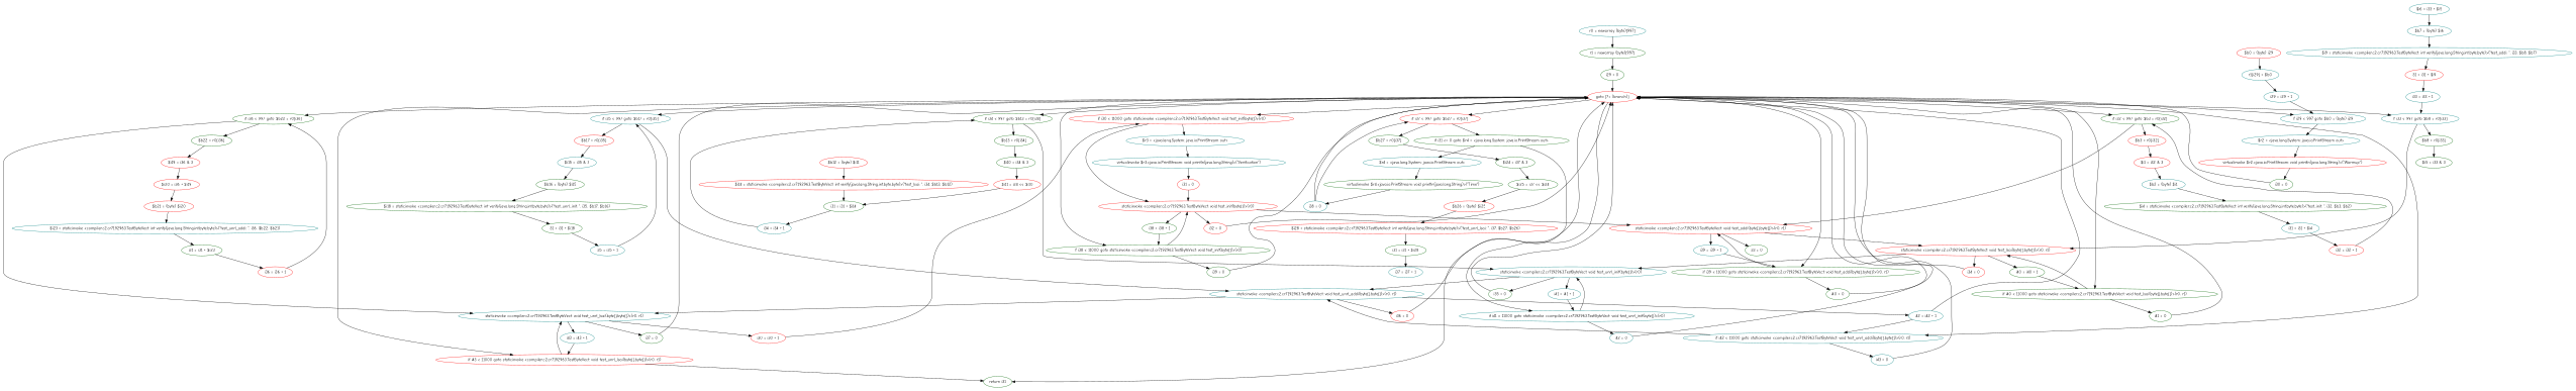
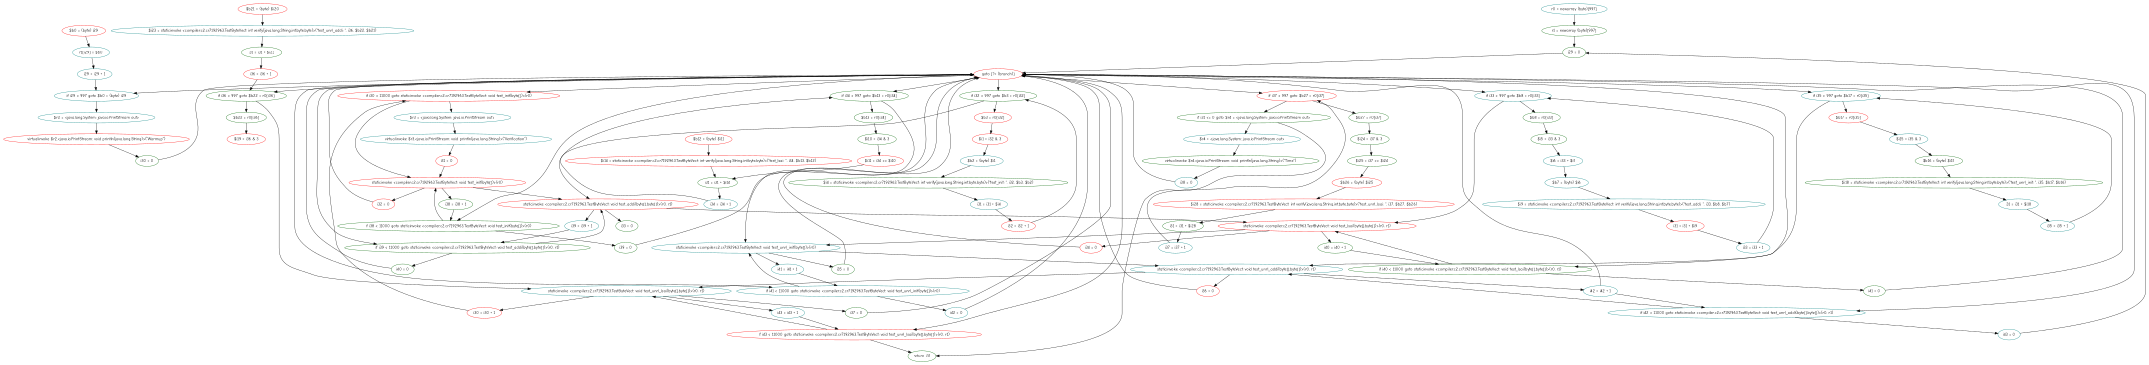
  digraph {
    fontname="Comic Neue"
    node [color=darkgreen fontname="Comic Neue"]
    edge [fontname="Comic Neue"]
    "r0 = newarray (byte)[997]" [color=teal]
    "r1 = newarray (byte)[997]"
    "i29 = 0"
    "goto [?= (branch)]" [color=red]
    "if i29 < 997 goto $b0 = (byte) i29" [color=teal]
    "if i30 < 11000 goto staticinvoke <compiler.c2.cr7192963.TestByteVect: void test_init(byte[])>(r0)" [color=red]
    "if i32 < 997 goto $b3 = r0[i32]"
    "if i33 < 997 goto $b8 = r0[i33]" [color=teal]
    "if i34 < 997 goto $b13 = r0[i34]"
    "if i35 < 997 goto $b17 = r0[i35]" [color=teal]
    "if i36 < 997 goto $b22 = r0[i36]"
    "if i37 < 997 goto $b27 = r0[i37]" [color=red]
    "if i38 < 11000 goto staticinvoke <compiler.c2.cr7192963.TestByteVect: void test_init(byte[])>(r0)"
    "if i39 < 11000 goto staticinvoke <compiler.c2.cr7192963.TestByteVect: void test_addi(byte[],byte[])>(r0, r1)"
    "if i40 < 11000 goto staticinvoke <compiler.c2.cr7192963.TestByteVect: void test_lsai(byte[],byte[])>(r0, r1)"
    "if i41 < 11000 goto staticinvoke <compiler.c2.cr7192963.TestByteVect: void test_unrl_init(byte[])>(r0)" [color=teal]
    "if i42 < 11000 goto staticinvoke <compiler.c2.cr7192963.TestByteVect: void test_unrl_addi(byte[],byte[])>(r0, r1)" [color=teal]
    "if i43 < 11000 goto staticinvoke <compiler.c2.cr7192963.TestByteVect: void test_unrl_lsai(byte[],byte[])>(r0, r1)" [color=red]
    "$r2 = <java.lang.System: java.io.PrintStream out>" [color=teal]
    "staticinvoke <compiler.c2.cr7192963.TestByteVect: void test_init(byte[])>(r0)" [color=red]
    "$r3 = <java.lang.System: java.io.PrintStream out>" [color=teal]
    "staticinvoke <compiler.c2.cr7192963.TestByteVect: void test_addi(byte[],byte[])>(r0, r1)" [color=red]
    "$b3 = r0[i32]" [color=red]
    "staticinvoke <compiler.c2.cr7192963.TestByteVect: void test_lsai(byte[],byte[])>(r0, r1)" [color=red]
    "$b8 = r0[i33]"
    "staticinvoke <compiler.c2.cr7192963.TestByteVect: void test_unrl_init(byte[])>(r0)" [color=teal]
    "$b13 = r0[i34]"
    "staticinvoke <compiler.c2.cr7192963.TestByteVect: void test_unrl_addi(byte[],byte[])>(r0, r1)" [color=teal]
    "$b17 = r0[i35]" [color=red]
    "staticinvoke <compiler.c2.cr7192963.TestByteVect: void test_unrl_lsai(byte[],byte[])>(r0, r1)" [color=teal]
    "$b22 = r0[i36]"
    "$b27 = r0[i37]"
    "if i31 <= 0 goto $r4 = <java.lang.System: java.io.PrintStream out>"
    "i39 = 0"
    "i40 = 0"
    "i41 = 0"
    "i42 = 0" [color=teal]
    "i43 = 0" [color=teal]
    "return i31"
    "$b0 = (byte) i29" [color=red]
    "r1[i29] = $b0" [color=teal]
    "i29 = i29 + 1" [color=teal]
    "virtualinvoke $r2.<java.io.PrintStream: void println(java.lang.String)>(\"Warmup\")" [color=red]
    "i30 = 0"
    "i32 = 0" [color=red]
    "i38 = i38 + 1"
    "i33 = 0"
    "i39 = i39 + 1" [color=teal]
    "i34 = 0" [color=red]
    "i40 = i40 + 1"
    "i35 = 0"
    "i41 = i41 + 1" [color=teal]
    "i36 = 0" [color=red]
    "i42 = i42 + 1" [color=teal]
    "i30 = i30 + 1" [color=red]
    "i37 = 0"
    "i43 = i43 + 1" [color=teal]
    "virtualinvoke $r3.<java.io.PrintStream: void println(java.lang.String)>(\"Verification\")" [color=teal]
    "i31 = 0" [color=red]
    "$i1 = i32 & 3" [color=red]
    "$b2 = (byte) $i1" [color=teal]
    "$i4 = staticinvoke <compiler.c2.cr7192963.TestByteVect: int verify(java.lang.String,int,byte,byte)>(\"test_init: \", i32, $b3, $b2)"
    "i31 = i31 + $i4" [color=teal]
    "i32 = i32 + 1" [color=red]
    "$i5 = i33 & 3"
    "$i6 = i33 + $i5" [color=teal]
    "$b7 = (byte) $i6" [color=teal]
    "$i9 = staticinvoke <compiler.c2.cr7192963.TestByteVect: int verify(java.lang.String,int,byte,byte)>(\"test_addi: \", i33, $b8, $b7)" [color=teal]
    "i31 = i31 + $i9" [color=red]
    "i33 = i33 + 1" [color=teal]
    "$i10 = i34 & 3"
    "$i11 = i34 << $i10" [color=red]
    "i31 = i31 + $i14"
    "$b12 = (byte) $i11" [color=red]
    "$i14 = staticinvoke <compiler.c2.cr7192963.TestByteVect: int verify(java.lang.String,int,byte,byte)>(\"test_lsai: \", i34, $b13, $b12)" [color=red]
    "i34 = i34 + 1" [color=teal]
    "$i15 = i35 & 3" [color=teal]
    "$b16 = (byte) $i15"
    "$i18 = staticinvoke <compiler.c2.cr7192963.TestByteVect: int verify(java.lang.String,int,byte,byte)>(\"test_unrl_init: \", i35, $b17, $b16)"
-   "i31 = i31 + $i18"
+   "i31 = i31 + $i18" [color=teal]
    "i35 = i35 + 1" [color=teal]
    "$i19 = i36 & 3" [color=red]
-   "$i20 = i36 + $i19" [color=red]
    "$b21 = (byte) $i20" [color=red]
    "$i23 = staticinvoke <compiler.c2.cr7192963.TestByteVect: int verify(java.lang.String,int,byte,byte)>(\"test_unrl_addi: \", i36, $b22, $b21)" [color=teal]
    "i31 = i31 + $i23"
    "i36 = i36 + 1" [color=red]
    "$i24 = i37 & 3"
    "$i25 = i37 << $i24"
    "$b26 = (byte) $i25" [color=red]
    "$i28 = staticinvoke <compiler.c2.cr7192963.TestByteVect: int verify(java.lang.String,int,byte,byte)>(\"test_unrl_lsai: \", i37, $b27, $b26)" [color=red]
    "i31 = i31 + $i28"
    "i37 = i37 + 1" [color=teal]
    "$r4 = <java.lang.System: java.io.PrintStream out>" [color=teal]
    "virtualinvoke $r4.<java.io.PrintStream: void println(java.lang.String)>(\"Time\")"
    "i38 = 0" [color=teal]
    "r0 = newarray (byte)[997]" -> "r1 = newarray (byte)[997]"
    "r1 = newarray (byte)[997]" -> "i29 = 0"
    "i29 = 0" -> "goto [?= (branch)]"
    "goto [?= (branch)]" -> "if i29 < 997 goto $b0 = (byte) i29"
    "goto [?= (branch)]" -> "if i30 < 11000 goto staticinvoke <compiler.c2.cr7192963.TestByteVect: void test_init(byte[])>(r0)"
    "goto [?= (branch)]" -> "if i32 < 997 goto $b3 = r0[i32]"
    "goto [?= (branch)]" -> "if i33 < 997 goto $b8 = r0[i33]"
    "goto [?= (branch)]" -> "if i34 < 997 goto $b13 = r0[i34]"
    "goto [?= (branch)]" -> "if i35 < 997 goto $b17 = r0[i35]"
    "goto [?= (branch)]" -> "if i36 < 997 goto $b22 = r0[i36]"
    "goto [?= (branch)]" -> "if i37 < 997 goto $b27 = r0[i37]"
    "goto [?= (branch)]" -> "if i38 < 11000 goto staticinvoke <compiler.c2.cr7192963.TestByteVect: void test_init(byte[])>(r0)"
    "goto [?= (branch)]" -> "if i39 < 11000 goto staticinvoke <compiler.c2.cr7192963.TestByteVect: void test_addi(byte[],byte[])>(r0, r1)"
    "goto [?= (branch)]" -> "if i40 < 11000 goto staticinvoke <compiler.c2.cr7192963.TestByteVect: void test_lsai(byte[],byte[])>(r0, r1)"
    "goto [?= (branch)]" -> "if i41 < 11000 goto staticinvoke <compiler.c2.cr7192963.TestByteVect: void test_unrl_init(byte[])>(r0)"
    "goto [?= (branch)]" -> "if i42 < 11000 goto staticinvoke <compiler.c2.cr7192963.TestByteVect: void test_unrl_addi(byte[],byte[])>(r0, r1)"
    "goto [?= (branch)]" -> "if i43 < 11000 goto staticinvoke <compiler.c2.cr7192963.TestByteVect: void test_unrl_lsai(byte[],byte[])>(r0, r1)"
    "if i29 < 997 goto $b0 = (byte) i29" -> "$r2 = <java.lang.System: java.io.PrintStream out>"
    "if i30 < 11000 goto staticinvoke <compiler.c2.cr7192963.TestByteVect: void test_init(byte[])>(r0)" -> "staticinvoke <compiler.c2.cr7192963.TestByteVect: void test_init(byte[])>(r0)"
    "if i30 < 11000 goto staticinvoke <compiler.c2.cr7192963.TestByteVect: void test_init(byte[])>(r0)" -> "$r3 = <java.lang.System: java.io.PrintStream out>"
    "if i32 < 997 goto $b3 = r0[i32]" -> "staticinvoke <compiler.c2.cr7192963.TestByteVect: void test_addi(byte[],byte[])>(r0, r1)"
    "if i32 < 997 goto $b3 = r0[i32]" -> "$b3 = r0[i32]"
    "if i33 < 997 goto $b8 = r0[i33]" -> "staticinvoke <compiler.c2.cr7192963.TestByteVect: void test_lsai(byte[],byte[])>(r0, r1)"
    "if i33 < 997 goto $b8 = r0[i33]" -> "$b8 = r0[i33]"
    "if i34 < 997 goto $b13 = r0[i34]" -> "staticinvoke <compiler.c2.cr7192963.TestByteVect: void test_unrl_init(byte[])>(r0)"
    "if i34 < 997 goto $b13 = r0[i34]" -> "$b13 = r0[i34]"
    "if i35 < 997 goto $b17 = r0[i35]" -> "staticinvoke <compiler.c2.cr7192963.TestByteVect: void test_unrl_addi(byte[],byte[])>(r0, r1)"
    "if i35 < 997 goto $b17 = r0[i35]" -> "$b17 = r0[i35]"
    "if i36 < 997 goto $b22 = r0[i36]" -> "staticinvoke <compiler.c2.cr7192963.TestByteVect: void test_unrl_lsai(byte[],byte[])>(r0, r1)"
    "if i36 < 997 goto $b22 = r0[i36]" -> "$b22 = r0[i36]"
    "if i37 < 997 goto $b27 = r0[i37]" -> "$b27 = r0[i37]"
    "if i37 < 997 goto $b27 = r0[i37]" -> "if i31 <= 0 goto $r4 = <java.lang.System: java.io.PrintStream out>"
    "if i38 < 11000 goto staticinvoke <compiler.c2.cr7192963.TestByteVect: void test_init(byte[])>(r0)" -> "staticinvoke <compiler.c2.cr7192963.TestByteVect: void test_init(byte[])>(r0)"
    "if i38 < 11000 goto staticinvoke <compiler.c2.cr7192963.TestByteVect: void test_init(byte[])>(r0)" -> "i39 = 0"
    "if i39 < 11000 goto staticinvoke <compiler.c2.cr7192963.TestByteVect: void test_addi(byte[],byte[])>(r0, r1)" -> "staticinvoke <compiler.c2.cr7192963.TestByteVect: void test_addi(byte[],byte[])>(r0, r1)"
    "if i39 < 11000 goto staticinvoke <compiler.c2.cr7192963.TestByteVect: void test_addi(byte[],byte[])>(r0, r1)" -> "i40 = 0"
    "if i40 < 11000 goto staticinvoke <compiler.c2.cr7192963.TestByteVect: void test_lsai(byte[],byte[])>(r0, r1)" -> "staticinvoke <compiler.c2.cr7192963.TestByteVect: void test_lsai(byte[],byte[])>(r0, r1)"
    "if i40 < 11000 goto staticinvoke <compiler.c2.cr7192963.TestByteVect: void test_lsai(byte[],byte[])>(r0, r1)" -> "i41 = 0"
    "if i41 < 11000 goto staticinvoke <compiler.c2.cr7192963.TestByteVect: void test_unrl_init(byte[])>(r0)" -> "staticinvoke <compiler.c2.cr7192963.TestByteVect: void test_unrl_init(byte[])>(r0)"
    "if i41 < 11000 goto staticinvoke <compiler.c2.cr7192963.TestByteVect: void test_unrl_init(byte[])>(r0)" -> "i42 = 0"
    "if i42 < 11000 goto staticinvoke <compiler.c2.cr7192963.TestByteVect: void test_unrl_addi(byte[],byte[])>(r0, r1)" -> "staticinvoke <compiler.c2.cr7192963.TestByteVect: void test_unrl_addi(byte[],byte[])>(r0, r1)"
    "if i42 < 11000 goto staticinvoke <compiler.c2.cr7192963.TestByteVect: void test_unrl_addi(byte[],byte[])>(r0, r1)" -> "i43 = 0"
    "if i43 < 11000 goto staticinvoke <compiler.c2.cr7192963.TestByteVect: void test_unrl_lsai(byte[],byte[])>(r0, r1)" -> "staticinvoke <compiler.c2.cr7192963.TestByteVect: void test_unrl_lsai(byte[],byte[])>(r0, r1)"
    "if i43 < 11000 goto staticinvoke <compiler.c2.cr7192963.TestByteVect: void test_unrl_lsai(byte[],byte[])>(r0, r1)" -> "return i31"
    "$r2 = <java.lang.System: java.io.PrintStream out>" -> "virtualinvoke $r2.<java.io.PrintStream: void println(java.lang.String)>(\"Warmup\")"
    "staticinvoke <compiler.c2.cr7192963.TestByteVect: void test_init(byte[])>(r0)" -> "staticinvoke <compiler.c2.cr7192963.TestByteVect: void test_addi(byte[],byte[])>(r0, r1)"
    "staticinvoke <compiler.c2.cr7192963.TestByteVect: void test_init(byte[])>(r0)" -> "i32 = 0"
    "staticinvoke <compiler.c2.cr7192963.TestByteVect: void test_init(byte[])>(r0)" -> "i38 = i38 + 1"
    "$r3 = <java.lang.System: java.io.PrintStream out>" -> "virtualinvoke $r3.<java.io.PrintStream: void println(java.lang.String)>(\"Verification\")"
    "staticinvoke <compiler.c2.cr7192963.TestByteVect: void test_addi(byte[],byte[])>(r0, r1)" -> "staticinvoke <compiler.c2.cr7192963.TestByteVect: void test_lsai(byte[],byte[])>(r0, r1)"
    "staticinvoke <compiler.c2.cr7192963.TestByteVect: void test_addi(byte[],byte[])>(r0, r1)" -> "i33 = 0"
    "staticinvoke <compiler.c2.cr7192963.TestByteVect: void test_addi(byte[],byte[])>(r0, r1)" -> "i39 = i39 + 1"
    "$b3 = r0[i32]" -> "$i1 = i32 & 3"
    "staticinvoke <compiler.c2.cr7192963.TestByteVect: void test_lsai(byte[],byte[])>(r0, r1)" -> "staticinvoke <compiler.c2.cr7192963.TestByteVect: void test_unrl_init(byte[])>(r0)"
    "staticinvoke <compiler.c2.cr7192963.TestByteVect: void test_lsai(byte[],byte[])>(r0, r1)" -> "i34 = 0"
    "staticinvoke <compiler.c2.cr7192963.TestByteVect: void test_lsai(byte[],byte[])>(r0, r1)" -> "i40 = i40 + 1"
    "$b8 = r0[i33]" -> "$i5 = i33 & 3"
    "staticinvoke <compiler.c2.cr7192963.TestByteVect: void test_unrl_init(byte[])>(r0)" -> "staticinvoke <compiler.c2.cr7192963.TestByteVect: void test_unrl_addi(byte[],byte[])>(r0, r1)"
    "staticinvoke <compiler.c2.cr7192963.TestByteVect: void test_unrl_init(byte[])>(r0)" -> "i35 = 0"
    "staticinvoke <compiler.c2.cr7192963.TestByteVect: void test_unrl_init(byte[])>(r0)" -> "i41 = i41 + 1"
    "$b13 = r0[i34]" -> "$i10 = i34 & 3"
    "staticinvoke <compiler.c2.cr7192963.TestByteVect: void test_unrl_addi(byte[],byte[])>(r0, r1)" -> "staticinvoke <compiler.c2.cr7192963.TestByteVect: void test_unrl_lsai(byte[],byte[])>(r0, r1)"
    "staticinvoke <compiler.c2.cr7192963.TestByteVect: void test_unrl_addi(byte[],byte[])>(r0, r1)" -> "i36 = 0"
    "staticinvoke <compiler.c2.cr7192963.TestByteVect: void test_unrl_addi(byte[],byte[])>(r0, r1)" -> "i42 = i42 + 1"
    "$b17 = r0[i35]" -> "$i15 = i35 & 3"
    "staticinvoke <compiler.c2.cr7192963.TestByteVect: void test_unrl_lsai(byte[],byte[])>(r0, r1)" -> "i30 = i30 + 1"
    "staticinvoke <compiler.c2.cr7192963.TestByteVect: void test_unrl_lsai(byte[],byte[])>(r0, r1)" -> "i37 = 0"
    "staticinvoke <compiler.c2.cr7192963.TestByteVect: void test_unrl_lsai(byte[],byte[])>(r0, r1)" -> "i43 = i43 + 1"
    "$b22 = r0[i36]" -> "$i19 = i36 & 3"
    "$b27 = r0[i37]" -> "$i24 = i37 & 3"
    "if i31 <= 0 goto $r4 = <java.lang.System: java.io.PrintStream out>" -> "return i31"
    "if i31 <= 0 goto $r4 = <java.lang.System: java.io.PrintStream out>" -> "$r4 = <java.lang.System: java.io.PrintStream out>"
    "i39 = 0" -> "goto [?= (branch)]"
    "i40 = 0" -> "goto [?= (branch)]"
    "i41 = 0" -> "goto [?= (branch)]"
    "i42 = 0" -> "goto [?= (branch)]"
-   "i43 = 0" -> "goto [?= (branch)]"
+   "i43 = 0" -> "i29 = 0"
    "$b0 = (byte) i29" -> "r1[i29] = $b0"
    "r1[i29] = $b0" -> "i29 = i29 + 1"
    "i29 = i29 + 1" -> "if i29 < 997 goto $b0 = (byte) i29"
    "virtualinvoke $r2.<java.io.PrintStream: void println(java.lang.String)>(\"Warmup\")" -> "i30 = 0"
    "i30 = 0" -> "goto [?= (branch)]"
    "i32 = 0" -> "goto [?= (branch)]"
    "i38 = i38 + 1" -> "if i38 < 11000 goto staticinvoke <compiler.c2.cr7192963.TestByteVect: void test_init(byte[])>(r0)"
    "i39 = i39 + 1" -> "if i39 < 11000 goto staticinvoke <compiler.c2.cr7192963.TestByteVect: void test_addi(byte[],byte[])>(r0, r1)"
    "i34 = 0" -> "goto [?= (branch)]"
    "i40 = i40 + 1" -> "if i40 < 11000 goto staticinvoke <compiler.c2.cr7192963.TestByteVect: void test_lsai(byte[],byte[])>(r0, r1)"
    "i35 = 0" -> "goto [?= (branch)]"
    "i41 = i41 + 1" -> "if i41 < 11000 goto staticinvoke <compiler.c2.cr7192963.TestByteVect: void test_unrl_init(byte[])>(r0)"
    "i36 = 0" -> "goto [?= (branch)]"
    "i42 = i42 + 1" -> "goto [?= (branch)]"
    "i42 = i42 + 1" -> "if i42 < 11000 goto staticinvoke <compiler.c2.cr7192963.TestByteVect: void test_unrl_addi(byte[],byte[])>(r0, r1)"
    "i30 = i30 + 1" -> "if i30 < 11000 goto staticinvoke <compiler.c2.cr7192963.TestByteVect: void test_init(byte[])>(r0)"
    "i37 = 0" -> "goto [?= (branch)]"
    "i43 = i43 + 1" -> "if i43 < 11000 goto staticinvoke <compiler.c2.cr7192963.TestByteVect: void test_unrl_lsai(byte[],byte[])>(r0, r1)"
    "virtualinvoke $r3.<java.io.PrintStream: void println(java.lang.String)>(\"Verification\")" -> "i31 = 0"
    "i31 = 0" -> "staticinvoke <compiler.c2.cr7192963.TestByteVect: void test_init(byte[])>(r0)"
    "$i1 = i32 & 3" -> "$b2 = (byte) $i1"
    "$b2 = (byte) $i1" -> "$i4 = staticinvoke <compiler.c2.cr7192963.TestByteVect: int verify(java.lang.String,int,byte,byte)>(\"test_init: \", i32, $b3, $b2)"
    "$i4 = staticinvoke <compiler.c2.cr7192963.TestByteVect: int verify(java.lang.String,int,byte,byte)>(\"test_init: \", i32, $b3, $b2)" -> "i31 = i31 + $i4"
    "i31 = i31 + $i4" -> "i32 = i32 + 1"
    "i32 = i32 + 1" -> "if i32 < 997 goto $b3 = r0[i32]"
+   "$i5 = i33 & 3" -> "$i6 = i33 + $i5"
    "$i6 = i33 + $i5" -> "$b7 = (byte) $i6"
    "$b7 = (byte) $i6" -> "$i9 = staticinvoke <compiler.c2.cr7192963.TestByteVect: int verify(java.lang.String,int,byte,byte)>(\"test_addi: \", i33, $b8, $b7)"
    "$i9 = staticinvoke <compiler.c2.cr7192963.TestByteVect: int verify(java.lang.String,int,byte,byte)>(\"test_addi: \", i33, $b8, $b7)" -> "i31 = i31 + $i9"
    "i31 = i31 + $i9" -> "i33 = i33 + 1"
    "i33 = i33 + 1" -> "if i33 < 997 goto $b8 = r0[i33]"
    "$i10 = i34 & 3" -> "$i11 = i34 << $i10"
    "$i11 = i34 << $i10" -> "i31 = i31 + $i14"
    "i31 = i31 + $i14" -> "i34 = i34 + 1"
    "$b12 = (byte) $i11" -> "$i14 = staticinvoke <compiler.c2.cr7192963.TestByteVect: int verify(java.lang.String,int,byte,byte)>(\"test_lsai: \", i34, $b13, $b12)"
    "$i14 = staticinvoke <compiler.c2.cr7192963.TestByteVect: int verify(java.lang.String,int,byte,byte)>(\"test_lsai: \", i34, $b13, $b12)" -> "i31 = i31 + $i14"
    "i34 = i34 + 1" -> "if i34 < 997 goto $b13 = r0[i34]"
    "$i15 = i35 & 3" -> "$b16 = (byte) $i15"
    "$b16 = (byte) $i15" -> "$i18 = staticinvoke <compiler.c2.cr7192963.TestByteVect: int verify(java.lang.String,int,byte,byte)>(\"test_unrl_init: \", i35, $b17, $b16)"
    "$i18 = staticinvoke <compiler.c2.cr7192963.TestByteVect: int verify(java.lang.String,int,byte,byte)>(\"test_unrl_init: \", i35, $b17, $b16)" -> "i31 = i31 + $i18"
    "i31 = i31 + $i18" -> "i35 = i35 + 1"
    "i35 = i35 + 1" -> "if i35 < 997 goto $b17 = r0[i35]"
-   "$i19 = i36 & 3" -> "$i20 = i36 + $i19"
-   "$i20 = i36 + $i19" -> "$b21 = (byte) $i20"
    "$b21 = (byte) $i20" -> "$i23 = staticinvoke <compiler.c2.cr7192963.TestByteVect: int verify(java.lang.String,int,byte,byte)>(\"test_unrl_addi: \", i36, $b22, $b21)"
    "$i23 = staticinvoke <compiler.c2.cr7192963.TestByteVect: int verify(java.lang.String,int,byte,byte)>(\"test_unrl_addi: \", i36, $b22, $b21)" -> "i31 = i31 + $i23"
    "i31 = i31 + $i23" -> "i36 = i36 + 1"
    "i36 = i36 + 1" -> "if i36 < 997 goto $b22 = r0[i36]"
    "$i24 = i37 & 3" -> "$i25 = i37 << $i24"
    "$i25 = i37 << $i24" -> "$b26 = (byte) $i25"
    "$b26 = (byte) $i25" -> "$i28 = staticinvoke <compiler.c2.cr7192963.TestByteVect: int verify(java.lang.String,int,byte,byte)>(\"test_unrl_lsai: \", i37, $b27, $b26)"
    "$i28 = staticinvoke <compiler.c2.cr7192963.TestByteVect: int verify(java.lang.String,int,byte,byte)>(\"test_unrl_lsai: \", i37, $b27, $b26)" -> "i31 = i31 + $i28"
    "i31 = i31 + $i28" -> "i37 = i37 + 1"
-   "i38 = 0" -> "if i37 < 997 goto $b27 = r0[i37]"
+   "i37 = i37 + 1" -> "if i37 < 997 goto $b27 = r0[i37]"
    "$r4 = <java.lang.System: java.io.PrintStream out>" -> "virtualinvoke $r4.<java.io.PrintStream: void println(java.lang.String)>(\"Time\")"
    "virtualinvoke $r4.<java.io.PrintStream: void println(java.lang.String)>(\"Time\")" -> "i38 = 0"
    "i38 = 0" -> "goto [?= (branch)]"
  }
